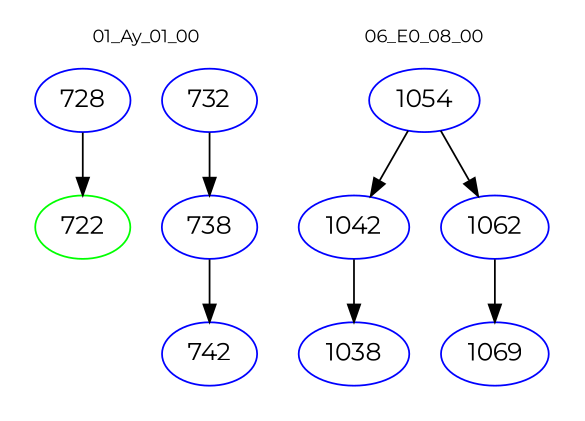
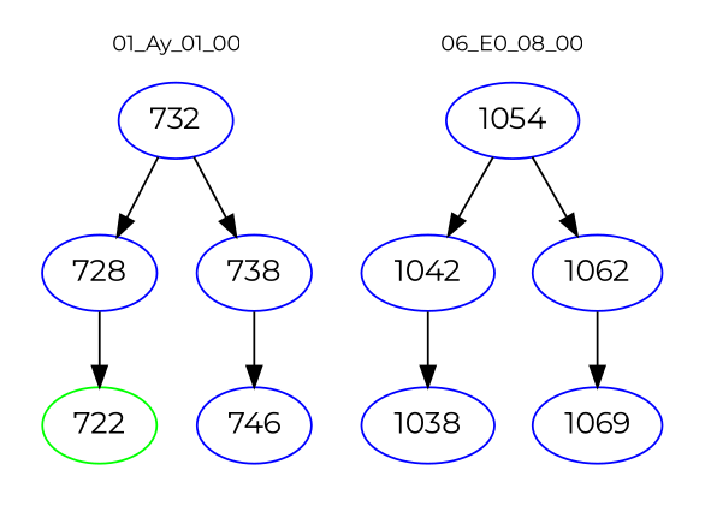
  digraph {
    fontname=Montserrat
    node [color=blue fontname=Montserrat]
    edge [color=black fontname=Montserrat]
    n1 [label=732]
    n2 [label=728]
    n3 [label=738]
    n4 [color=green label=722]
-   n5 [label=742]
+   n5 [label=746]
    n6 [label=1054]
    n7 [label=1042]
    n8 [label=1062]
    n9 [label=1038]
    n10 [label=1069]
    subgraph cluster_1 {
      color=white
      fontsize=10
      label="01_Ay_01_00"
      n1
      n2
      n3
      n4
      n5
    }
    subgraph cluster_2 {
      color=white
      fontsize=10
      label="06_E0_08_00"
      n6
      n7
      n8
      n9
      n10
    }
+   n1 -> n2
    n1 -> n3
    n2 -> n4
    n3 -> n5
    n6 -> n7
    n6 -> n8
    n7 -> n9
    n8 -> n10
  }
